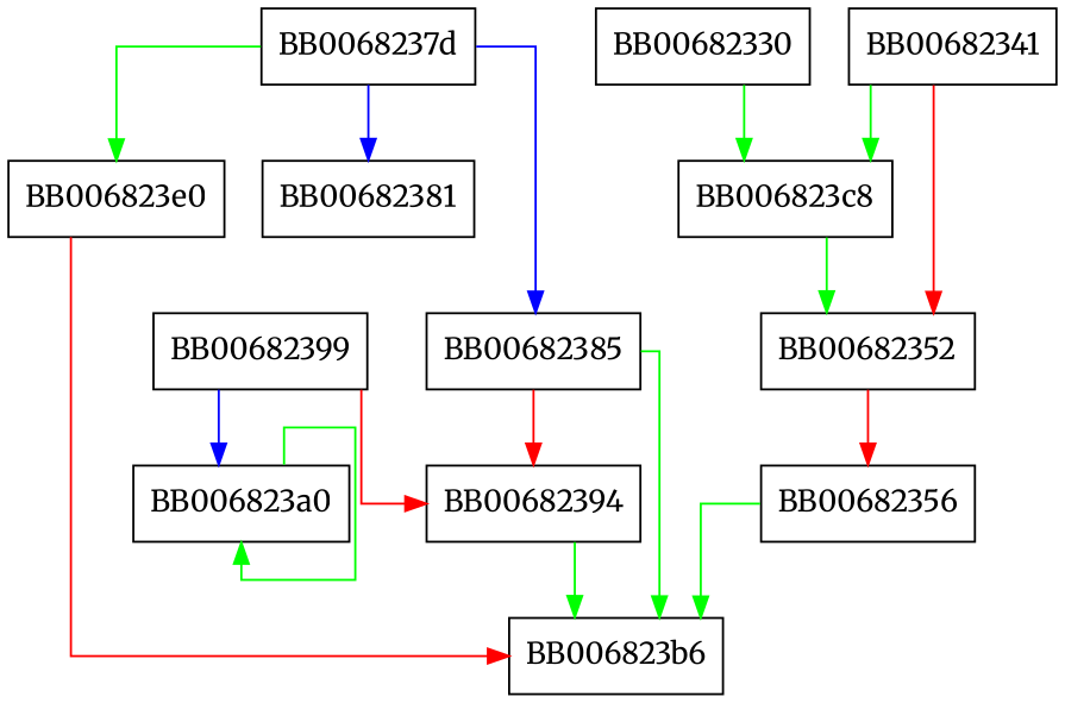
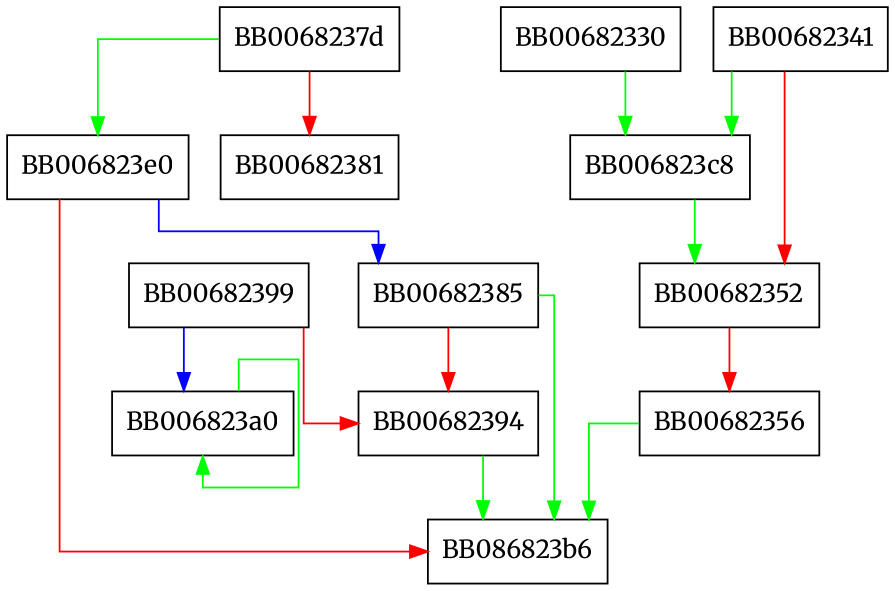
  digraph {
    fontname=Merriweather
    splines=ortho
    node [fontname=Merriweather shape=box]
    edge [color=green fontname=Merriweather]
    BB00682330
    BB006823c8
    BB00682352
    BB00682341
    BB00682356
-   BB006823b6
+   BB006823b6 [label=BB086823b6]
    BB0068237d
    BB006823e0
    BB00682381
    BB00682385
    BB00682394
    BB00682399
    BB006823a0
    BB00682330 -> BB006823c8
    BB006823c8 -> BB00682352
    BB00682352 -> BB00682356 [color=red]
    BB00682341 -> BB006823c8
    BB00682341 -> BB00682352 [color=red]
    BB00682356 -> BB006823b6
    BB0068237d -> BB006823e0
-   BB0068237d -> BB00682381 [color=blue]
+   BB0068237d -> BB00682381 [color=red]
    BB006823e0 -> BB006823b6 [color=red]
-   BB0068237d -> BB00682385 [color=blue]
+   BB006823e0 -> BB00682385 [color=blue]
    BB00682385 -> BB006823b6
    BB00682385 -> BB00682394 [color=red]
    BB00682394 -> BB006823b6
    BB00682399 -> BB00682394 [color=red]
    BB00682399 -> BB006823a0 [color=blue]
    BB006823a0 -> BB006823a0
  }
